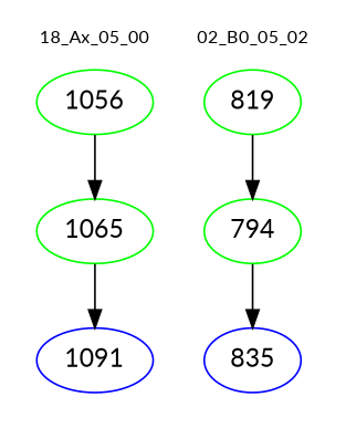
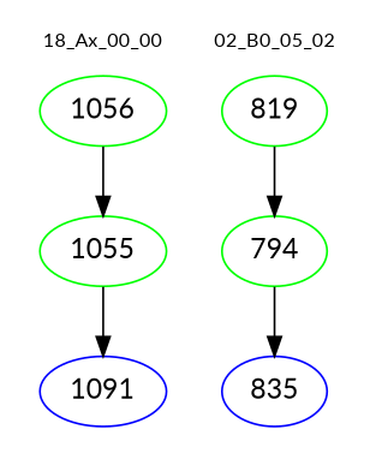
  digraph {
    fontname=Lato
    node [color=green fontname=Lato]
    edge [color=black fontname=Lato]
    n1 [label=1056]
-   n2 [label=1065]
+   n2 [label=1055]
    n3 [color=blue label=1091]
    n4 [label=819]
    n5 [label=794]
    n6 [color=blue label=835]
    subgraph cluster_1 {
      color=white
      fontsize=10
-     label="18_Ax_05_00"
+     label="18_Ax_00_00"
      n1
      n2
      n3
    }
    subgraph cluster_2 {
      color=white
      fontsize=10
      label="02_B0_05_02"
      n4
      n5
      n6
    }
    n1 -> n2
    n2 -> n3
    n4 -> n5
    n5 -> n6
  }
